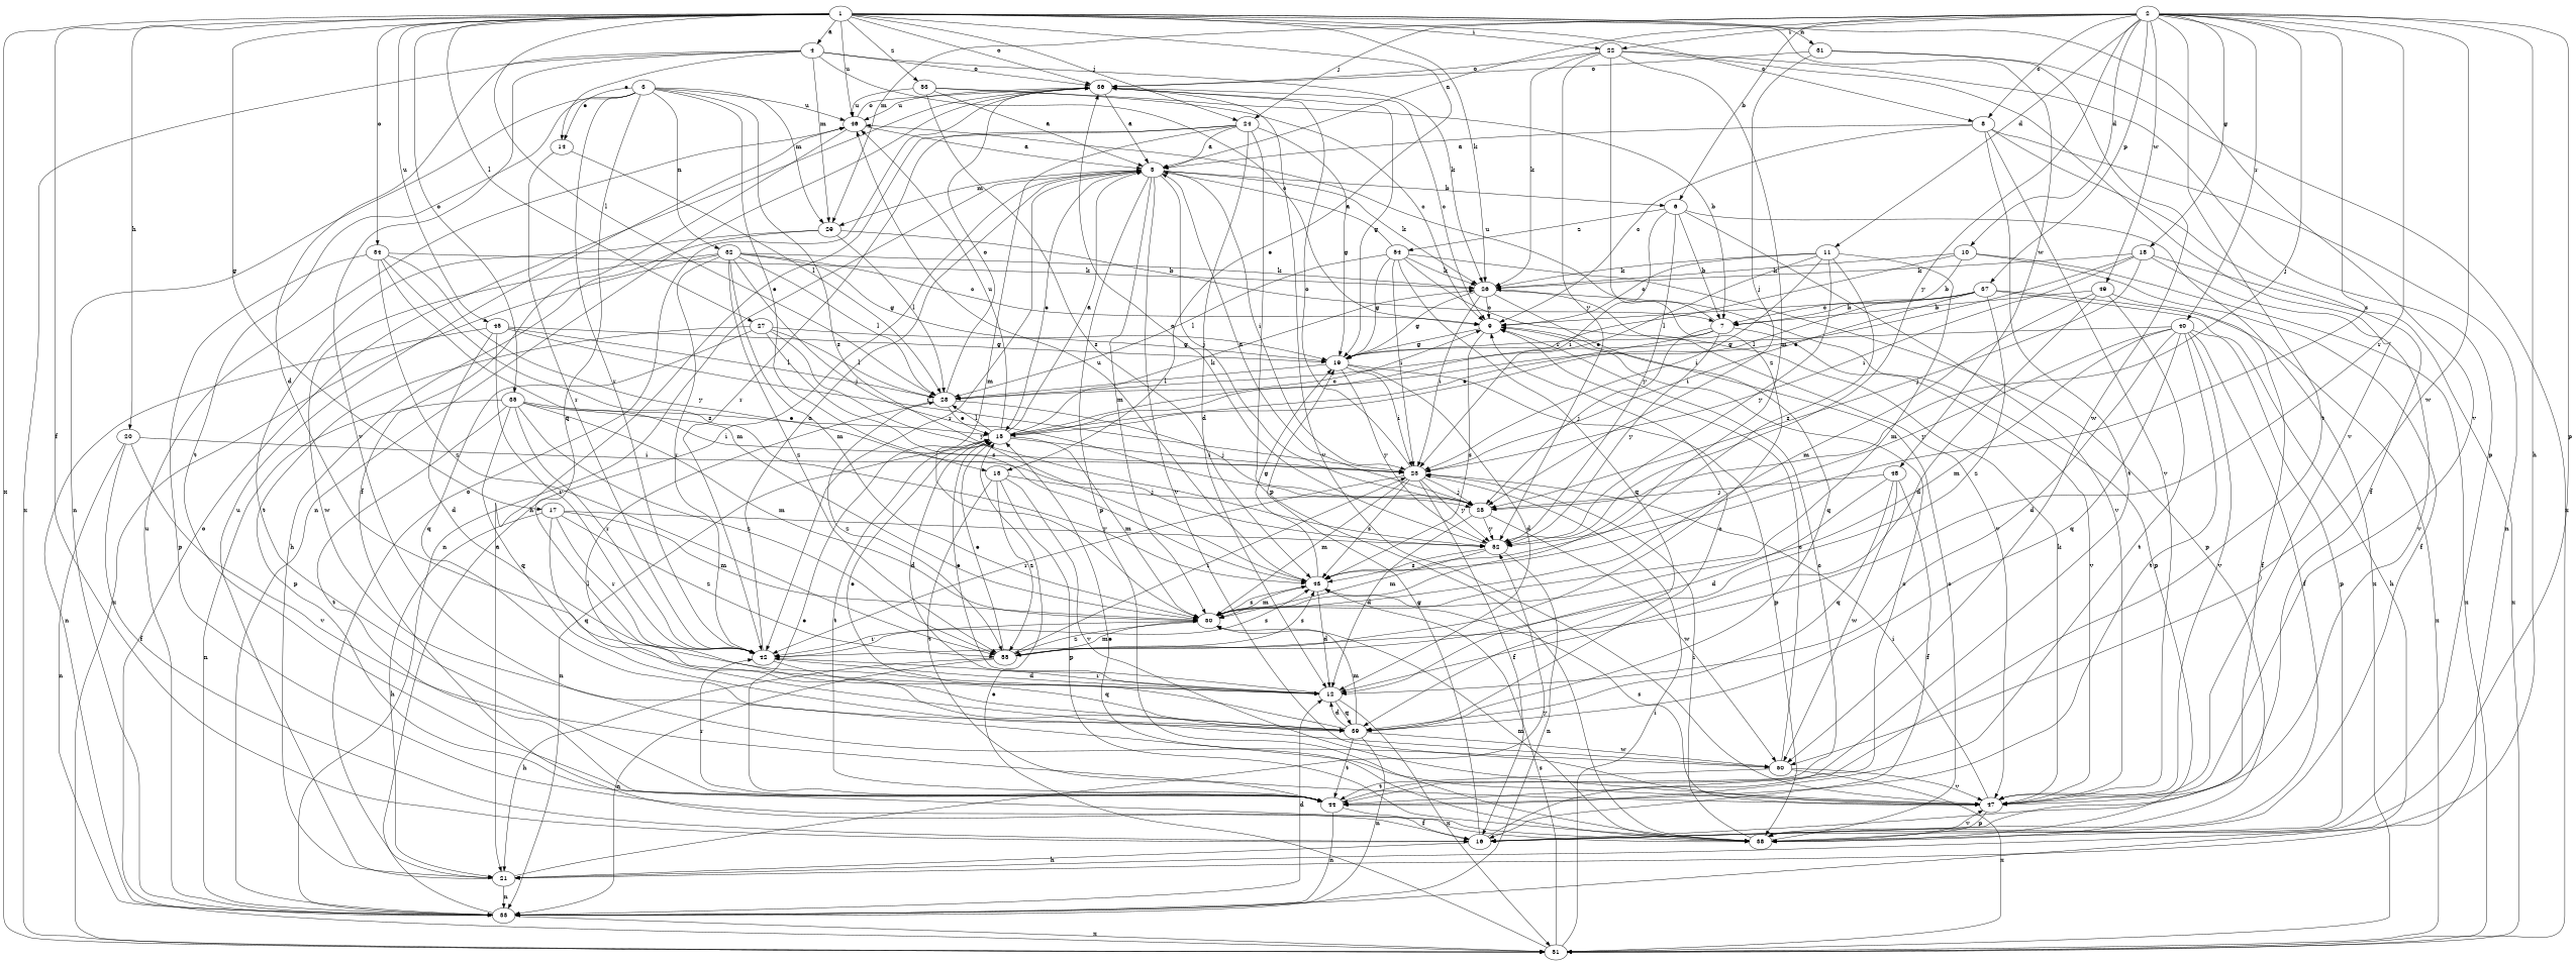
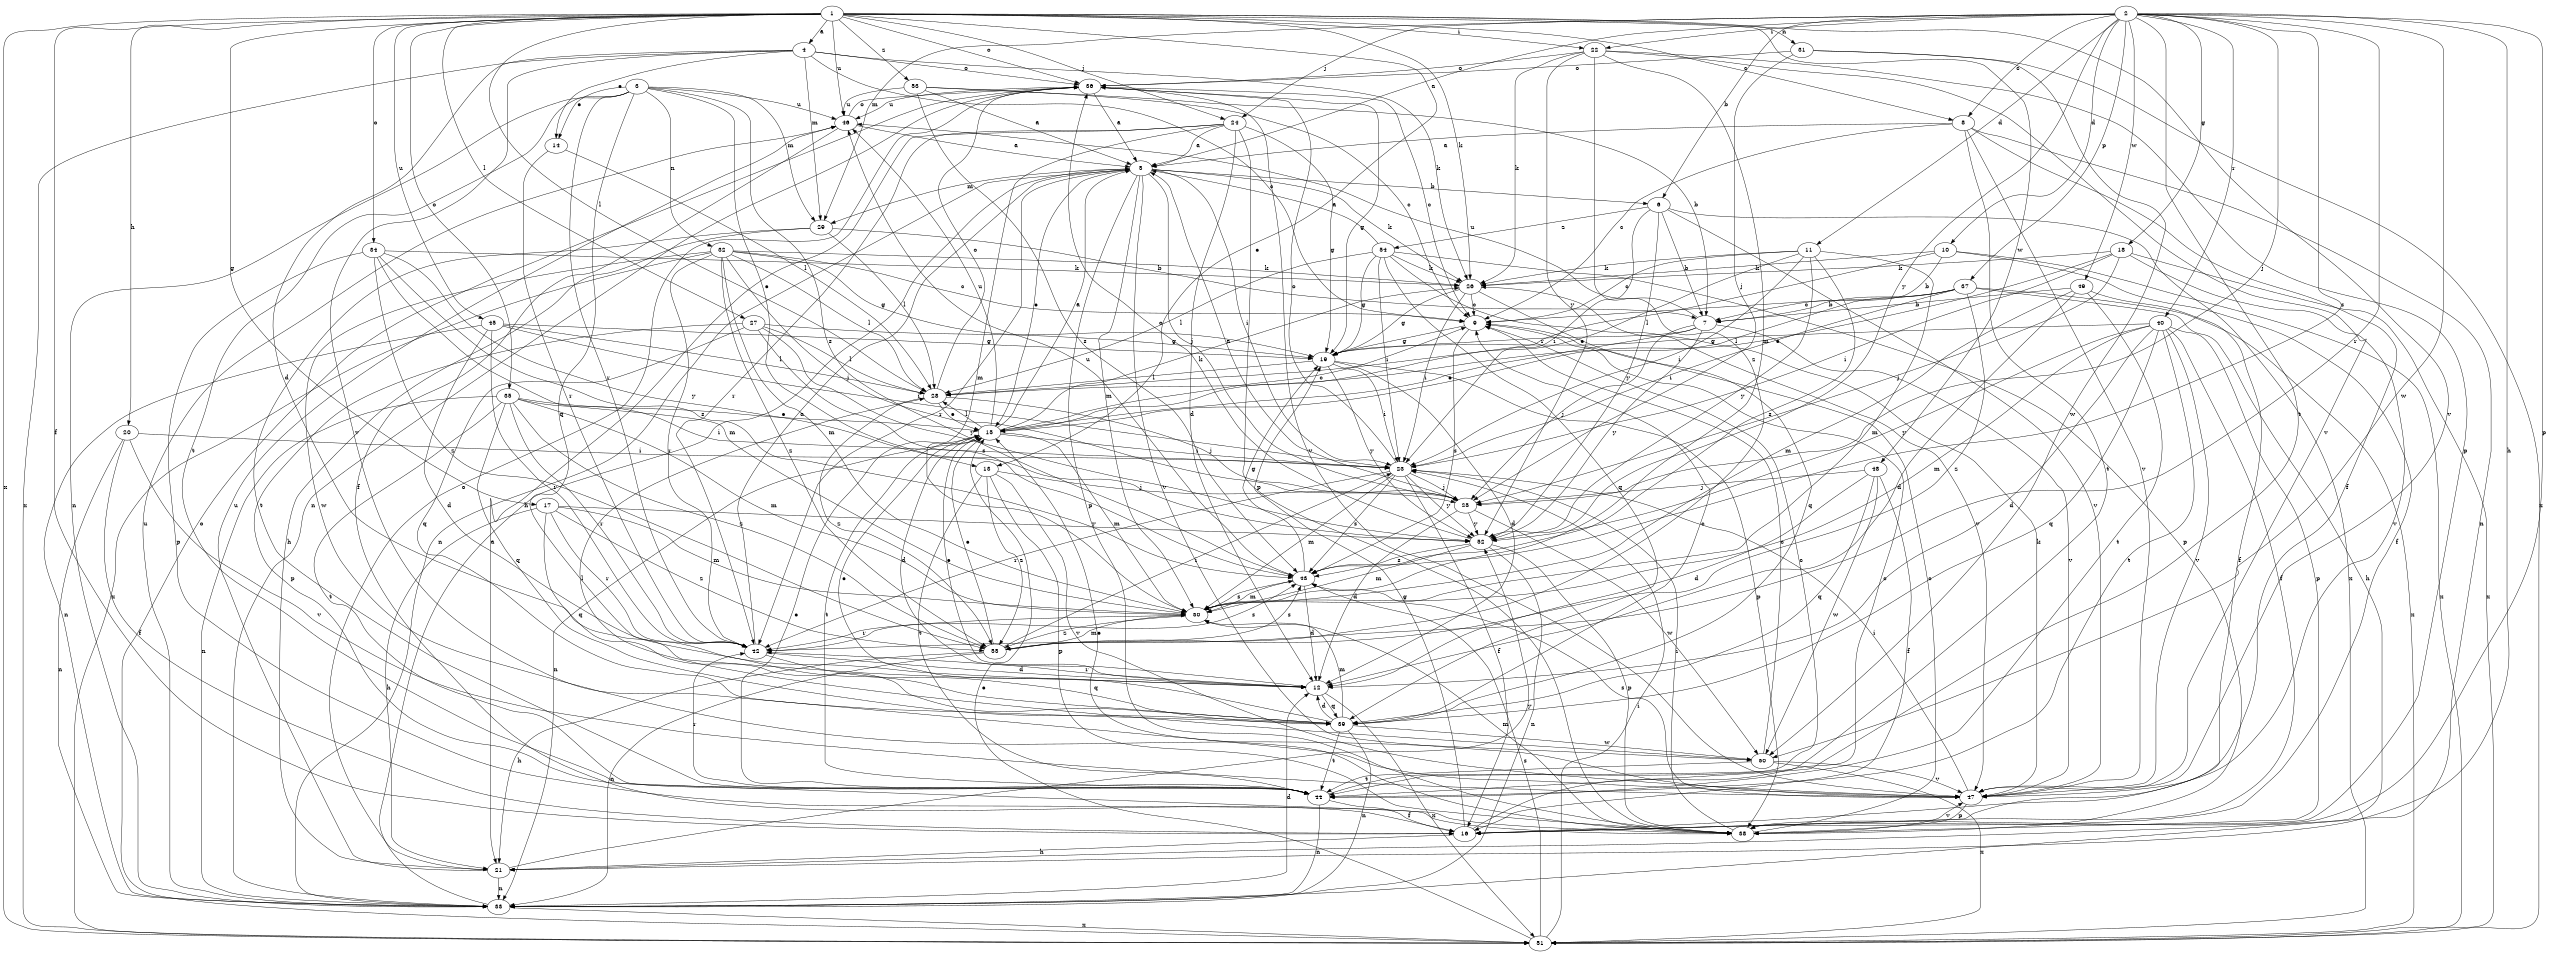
  strict digraph {
    1
    4
    8
    24
    36
    46
    53
    16
    26
    45
    48
    13
    28
    35
    51
    20
    17
    27
    22
    47
    31
    34
    29
    9
    12
    14
    5
    44
    33
    42
    38
    21
    30
    19
    43
    7
    23
    39
    25
    50
    55
    15
    52
    2
    6
    10
    37
    49
    11
    40
    18
    54
    32
    3
    1 -> 4 [label=a]
    1 -> 8 [label=c]
    1 -> 24 [label=j]
    1 -> 36 [label=o]
    1 -> 46 [label=u]
    1 -> 53 [label=z]
    1 -> 16 [label=f]
    1 -> 26 [label=k]
    1 -> 45 [label=u]
    1 -> 48 [label=w]
    1 -> 13 [label=e]
    1 -> 28 [label=l]
    1 -> 35 [label=o]
    1 -> 51 [label=x]
    1 -> 20 [label=h]
    1 -> 17 [label=g]
    1 -> 27 [label=l]
    1 -> 22 [label=i]
    1 -> 47 [label=v]
    1 -> 31 [label=n]
    1 -> 34 [label=o]
    4 -> 36 [label=o]
    4 -> 26 [label=k]
    4 -> 51 [label=x]
    4 -> 47 [label=v]
    4 -> 29 [label=m]
    4 -> 9 [label=c]
    4 -> 12 [label=d]
    4 -> 14 [label=e]
    8 -> 16 [label=f]
    8 -> 47 [label=v]
    8 -> 9 [label=c]
    8 -> 5 [label=a]
    8 -> 44 [label=t]
    8 -> 33 [label=n]
    24 -> 12 [label=d]
    24 -> 5 [label=a]
    24 -> 42 [label=r]
    24 -> 38 [label=p]
    24 -> 21 [label=h]
    24 -> 30 [label=m]
    24 -> 19 [label=g]
    36 -> 46 [label=u]
    36 -> 47 [label=v]
    36 -> 9 [label=c]
    36 -> 5 [label=a]
    36 -> 33 [label=n]
    36 -> 19 [label=g]
    46 -> 36 [label=o]
    46 -> 16 [label=f]
    46 -> 5 [label=a]
    53 -> 46 [label=u]
    53 -> 9 [label=c]
    53 -> 5 [label=a]
    53 -> 43 [label=s]
    53 -> 7 [label=b]
    16 -> 9 [label=c]
    16 -> 21 [label=h]
    16 -> 19 [label=g]
    26 -> 9 [label=c]
    26 -> 19 [label=g]
    26 -> 23 [label=i]
    26 -> 39 [label=q]
    45 -> 28 [label=l]
    45 -> 12 [label=d]
    45 -> 33 [label=n]
    45 -> 42 [label=r]
    45 -> 19 [label=g]
    45 -> 23 [label=i]
    48 -> 16 [label=f]
    48 -> 12 [label=d]
    48 -> 39 [label=q]
    48 -> 25 [label=j]
    48 -> 50 [label=w]
    13 -> 47 [label=v]
    13 -> 44 [label=t]
    13 -> 38 [label=p]
    13 -> 25 [label=j]
    13 -> 55 [label=z]
    28 -> 36 [label=o]
    28 -> 25 [label=j]
    28 -> 55 [label=z]
    28 -> 15 [label=e]
    35 -> 44 [label=t]
    35 -> 33 [label=n]
    35 -> 42 [label=r]
    35 -> 30 [label=m]
    35 -> 23 [label=i]
    35 -> 39 [label=q]
    35 -> 55 [label=z]
    35 -> 15 [label=e]
    51 -> 36 [label=o]
    51 -> 43 [label=s]
    51 -> 23 [label=i]
    51 -> 15 [label=e]
    20 -> 16 [label=f]
    20 -> 47 [label=v]
    20 -> 33 [label=n]
    20 -> 23 [label=i]
    17 -> 42 [label=r]
    17 -> 21 [label=h]
    17 -> 30 [label=m]
    17 -> 39 [label=q]
    17 -> 55 [label=z]
    17 -> 52 [label=y]
    27 -> 28 [label=l]
    27 -> 38 [label=p]
    27 -> 19 [label=g]
    27 -> 43 [label=s]
    27 -> 39 [label=q]
    27 -> 52 [label=y]
    22 -> 36 [label=o]
    22 -> 26 [label=k]
    22 -> 47 [label=v]
    22 -> 38 [label=p]
    22 -> 30 [label=m]
    22 -> 55 [label=z]
    22 -> 52 [label=y]
    47 -> 26 [label=k]
    47 -> 38 [label=p]
    47 -> 43 [label=s]
    47 -> 23 [label=i]
    31 -> 36 [label=o]
    31 -> 51 [label=x]
    31 -> 25 [label=j]
    31 -> 50 [label=w]
    34 -> 26 [label=k]
    34 -> 38 [label=p]
    34 -> 30 [label=m]
    34 -> 43 [label=s]
    34 -> 55 [label=z]
    34 -> 52 [label=y]
    29 -> 28 [label=l]
    29 -> 44 [label=t]
    29 -> 21 [label=h]
    29 -> 7 [label=b]
    9 -> 19 [label=g]
    9 -> 43 [label=s]
    12 -> 51 [label=x]
    12 -> 42 [label=r]
    12 -> 39 [label=q]
    12 -> 15 [label=e]
    14 -> 28 [label=l]
    14 -> 42 [label=r]
    5 -> 26 [label=k]
    5 -> 47 [label=v]
    5 -> 29 [label=m]
    5 -> 33 [label=n]
    5 -> 42 [label=r]
    5 -> 38 [label=p]
    5 -> 30 [label=m]
    5 -> 23 [label=i]
    5 -> 25 [label=j]
    5 -> 15 [label=e]
    5 -> 6 [label=b]
    44 -> 16 [label=f]
    44 -> 9 [label=c]
    44 -> 33 [label=n]
    44 -> 42 [label=r]
    44 -> 15 [label=e]
    33 -> 46 [label=u]
    33 -> 51 [label=x]
    33 -> 12 [label=d]
    33 -> 5 [label=a]
    42 -> 12 [label=d]
    42 -> 5 [label=a]
    42 -> 43 [label=s]
    42 -> 39 [label=q]
    38 -> 47 [label=v]
    38 -> 9 [label=c]
    38 -> 30 [label=m]
    38 -> 23 [label=i]
    38 -> 15 [label=e]
    21 -> 36 [label=o]
    21 -> 46 [label=u]
    21 -> 33 [label=n]
    21 -> 52 [label=y]
    30 -> 42 [label=r]
    30 -> 43 [label=s]
    30 -> 55 [label=z]
    19 -> 28 [label=l]
    19 -> 12 [label=d]
    19 -> 38 [label=p]
    19 -> 23 [label=i]
    19 -> 52 [label=y]
    43 -> 46 [label=u]
    43 -> 12 [label=d]
    43 -> 30 [label=m]
    43 -> 19 [label=g]
    7 -> 46 [label=u]
    7 -> 47 [label=v]
    7 -> 19 [label=r]
    7 -> 25 [label=j]
    7 -> 15 [label=e]
    7 -> 52 [label=y]
    23 -> 36 [label=o]
    23 -> 16 [label=f]
    23 -> 42 [label=r]
    23 -> 30 [label=m]
    23 -> 43 [label=s]
    23 -> 25 [label=j]
    23 -> 52 [label=y]
    39 -> 9 [label=c]
    39 -> 12 [label=d]
    39 -> 44 [label=t]
    39 -> 33 [label=n]
    39 -> 30 [label=m]
    39 -> 50 [label=w]
    39 -> 15 [label=e]
    25 -> 12 [label=d]
    25 -> 5 [label=a]
    25 -> 50 [label=w]
    25 -> 52 [label=y]
    50 -> 28 [label=l]
    50 -> 51 [label=x]
    50 -> 47 [label=v]
    50 -> 9 [label=c]
    50 -> 44 [label=t]
    55 -> 33 [label=n]
    55 -> 21 [label=h]
    55 -> 30 [label=m]
    55 -> 43 [label=s]
    55 -> 23 [label=i]
    55 -> 15 [label=e]
    15 -> 46 [label=u]
    15 -> 26 [label=k]
    15 -> 28 [label=l]
    15 -> 9 [label=c]
    15 -> 12 [label=d]
    15 -> 5 [label=a]
    15 -> 44 [label=t]
    15 -> 33 [label=n]
    15 -> 30 [label=m]
    15 -> 23 [label=i]
    52 -> 36 [label=o]
    52 -> 33 [label=n]
-   26 -> 38 [label=p]
+   52 -> 38 [label=p]
    52 -> 30 [label=m]
    52 -> 43 [label=s]
    2 -> 8 [label=c]
    2 -> 24 [label=j]
    2 -> 22 [label=i]
    2 -> 29 [label=m]
    2 -> 5 [label=a]
    2 -> 44 [label=t]
    2 -> 42 [label=r]
    2 -> 38 [label=p]
    2 -> 21 [label=h]
    2 -> 43 [label=s]
    2 -> 25 [label=j]
    2 -> 50 [label=w]
    2 -> 52 [label=y]
    2 -> 6 [label=b]
    2 -> 10 [label=d]
    2 -> 37 [label=p]
    2 -> 49 [label=w]
    2 -> 11 [label=d]
    2 -> 40 [label=r]
    2 -> 18 [label=g]
    6 -> 51 [label=x]
    6 -> 47 [label=v]
    6 -> 7 [label=b]
    6 -> 23 [label=i]
    6 -> 52 [label=y]
    6 -> 54 [label=z]
    10 -> 16 [label=f]
    10 -> 26 [label=k]
    10 -> 28 [label=l]
    10 -> 51 [label=x]
    10 -> 7 [label=b]
    37 -> 28 [label=l]
    37 -> 51 [label=x]
    37 -> 9 [label=c]
    37 -> 21 [label=h]
    37 -> 7 [label=b]
    37 -> 23 [label=i]
    37 -> 55 [label=z]
    49 -> 16 [label=f]
    49 -> 12 [label=d]
    49 -> 44 [label=t]
    49 -> 30 [label=m]
    49 -> 7 [label=b]
    11 -> 26 [label=k]
    11 -> 9 [label=c]
    11 -> 30 [label=m]
    11 -> 43 [label=s]
    11 -> 23 [label=i]
    11 -> 15 [label=e]
    11 -> 52 [label=y]
    40 -> 16 [label=f]
    40 -> 47 [label=v]
    40 -> 12 [label=d]
    40 -> 44 [label=t]
    40 -> 38 [label=p]
    40 -> 30 [label=m]
    40 -> 19 [label=g]
    40 -> 39 [label=q]
    40 -> 52 [label=y]
    18 -> 26 [label=k]
    18 -> 51 [label=x]
    18 -> 47 [label=v]
    18 -> 23 [label=i]
    18 -> 25 [label=j]
    18 -> 15 [label=e]
    54 -> 26 [label=k]
    54 -> 28 [label=l]
    54 -> 47 [label=v]
    54 -> 5 [label=a]
    54 -> 38 [label=p]
    54 -> 19 [label=g]
    54 -> 23 [label=i]
    54 -> 39 [label=q]
    32 -> 26 [label=k]
    32 -> 28 [label=l]
    32 -> 51 [label=x]
    32 -> 9 [label=c]
    32 -> 42 [label=r]
    32 -> 30 [label=m]
    32 -> 19 [label=g]
    32 -> 25 [label=j]
    32 -> 50 [label=w]
    32 -> 55 [label=z]
    3 -> 46 [label=u]
    3 -> 13 [label=e]
    3 -> 29 [label=m]
    3 -> 14 [label=e]
    3 -> 44 [label=t]
    3 -> 33 [label=n]
    3 -> 42 [label=r]
    3 -> 43 [label=s]
    3 -> 39 [label=q]
    3 -> 32 [label=n]
  }
